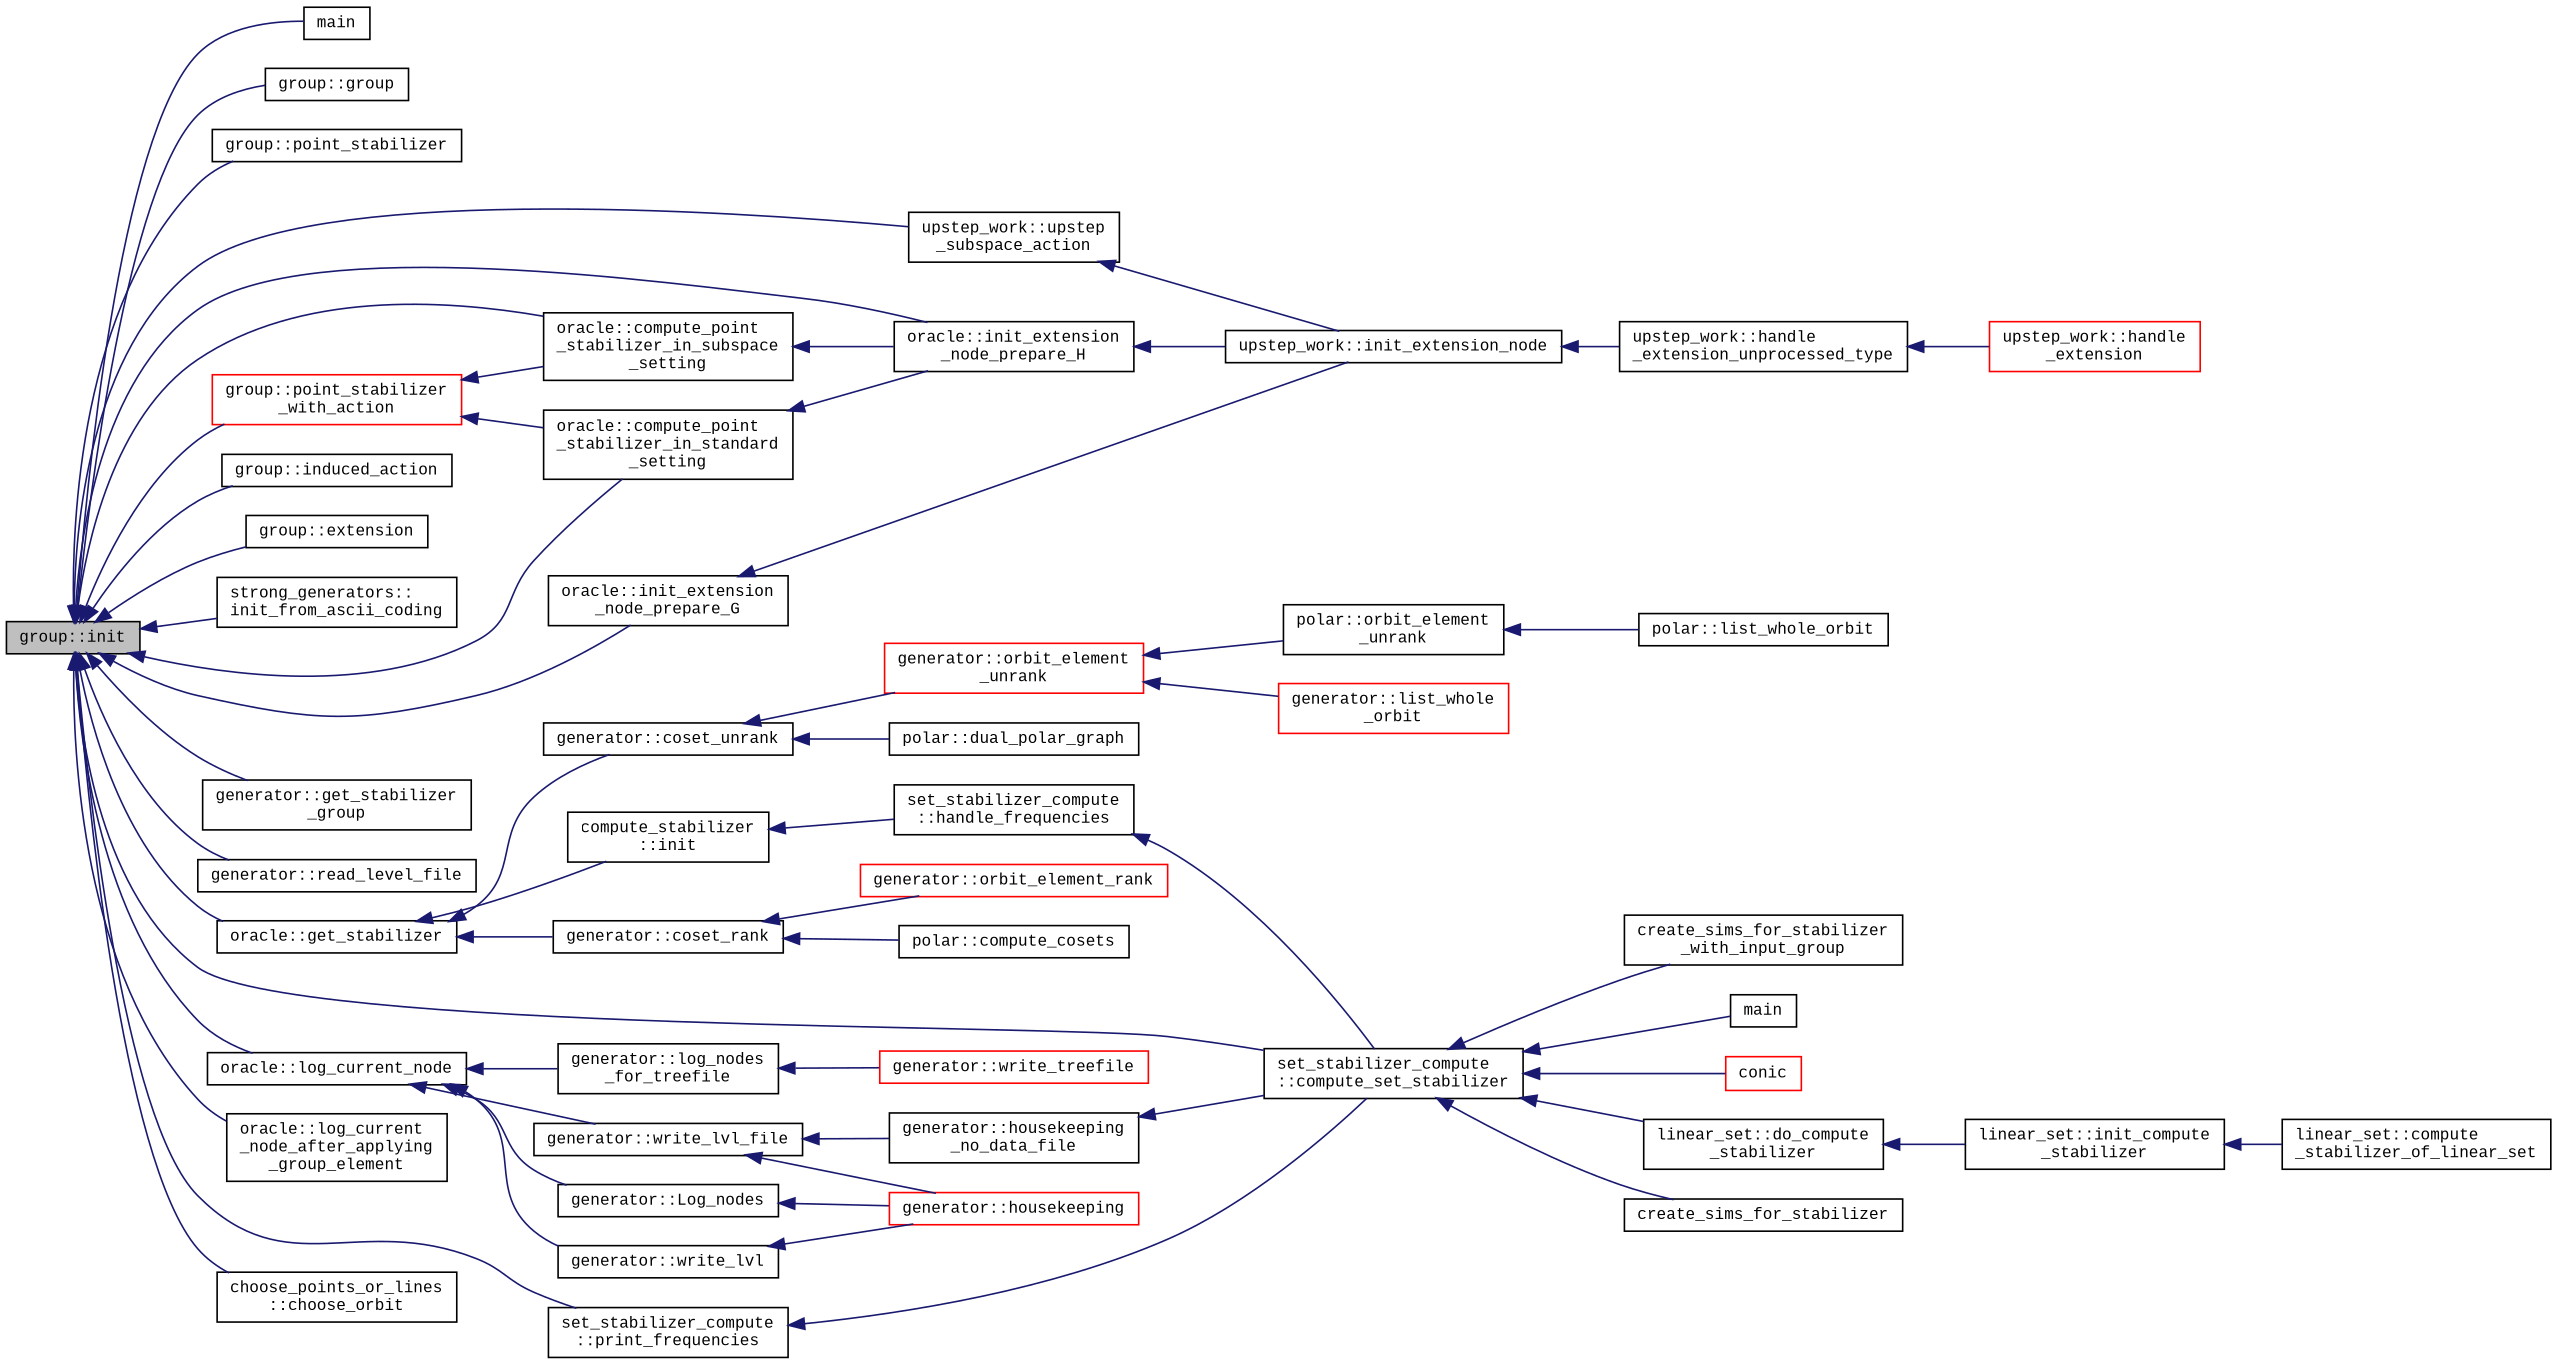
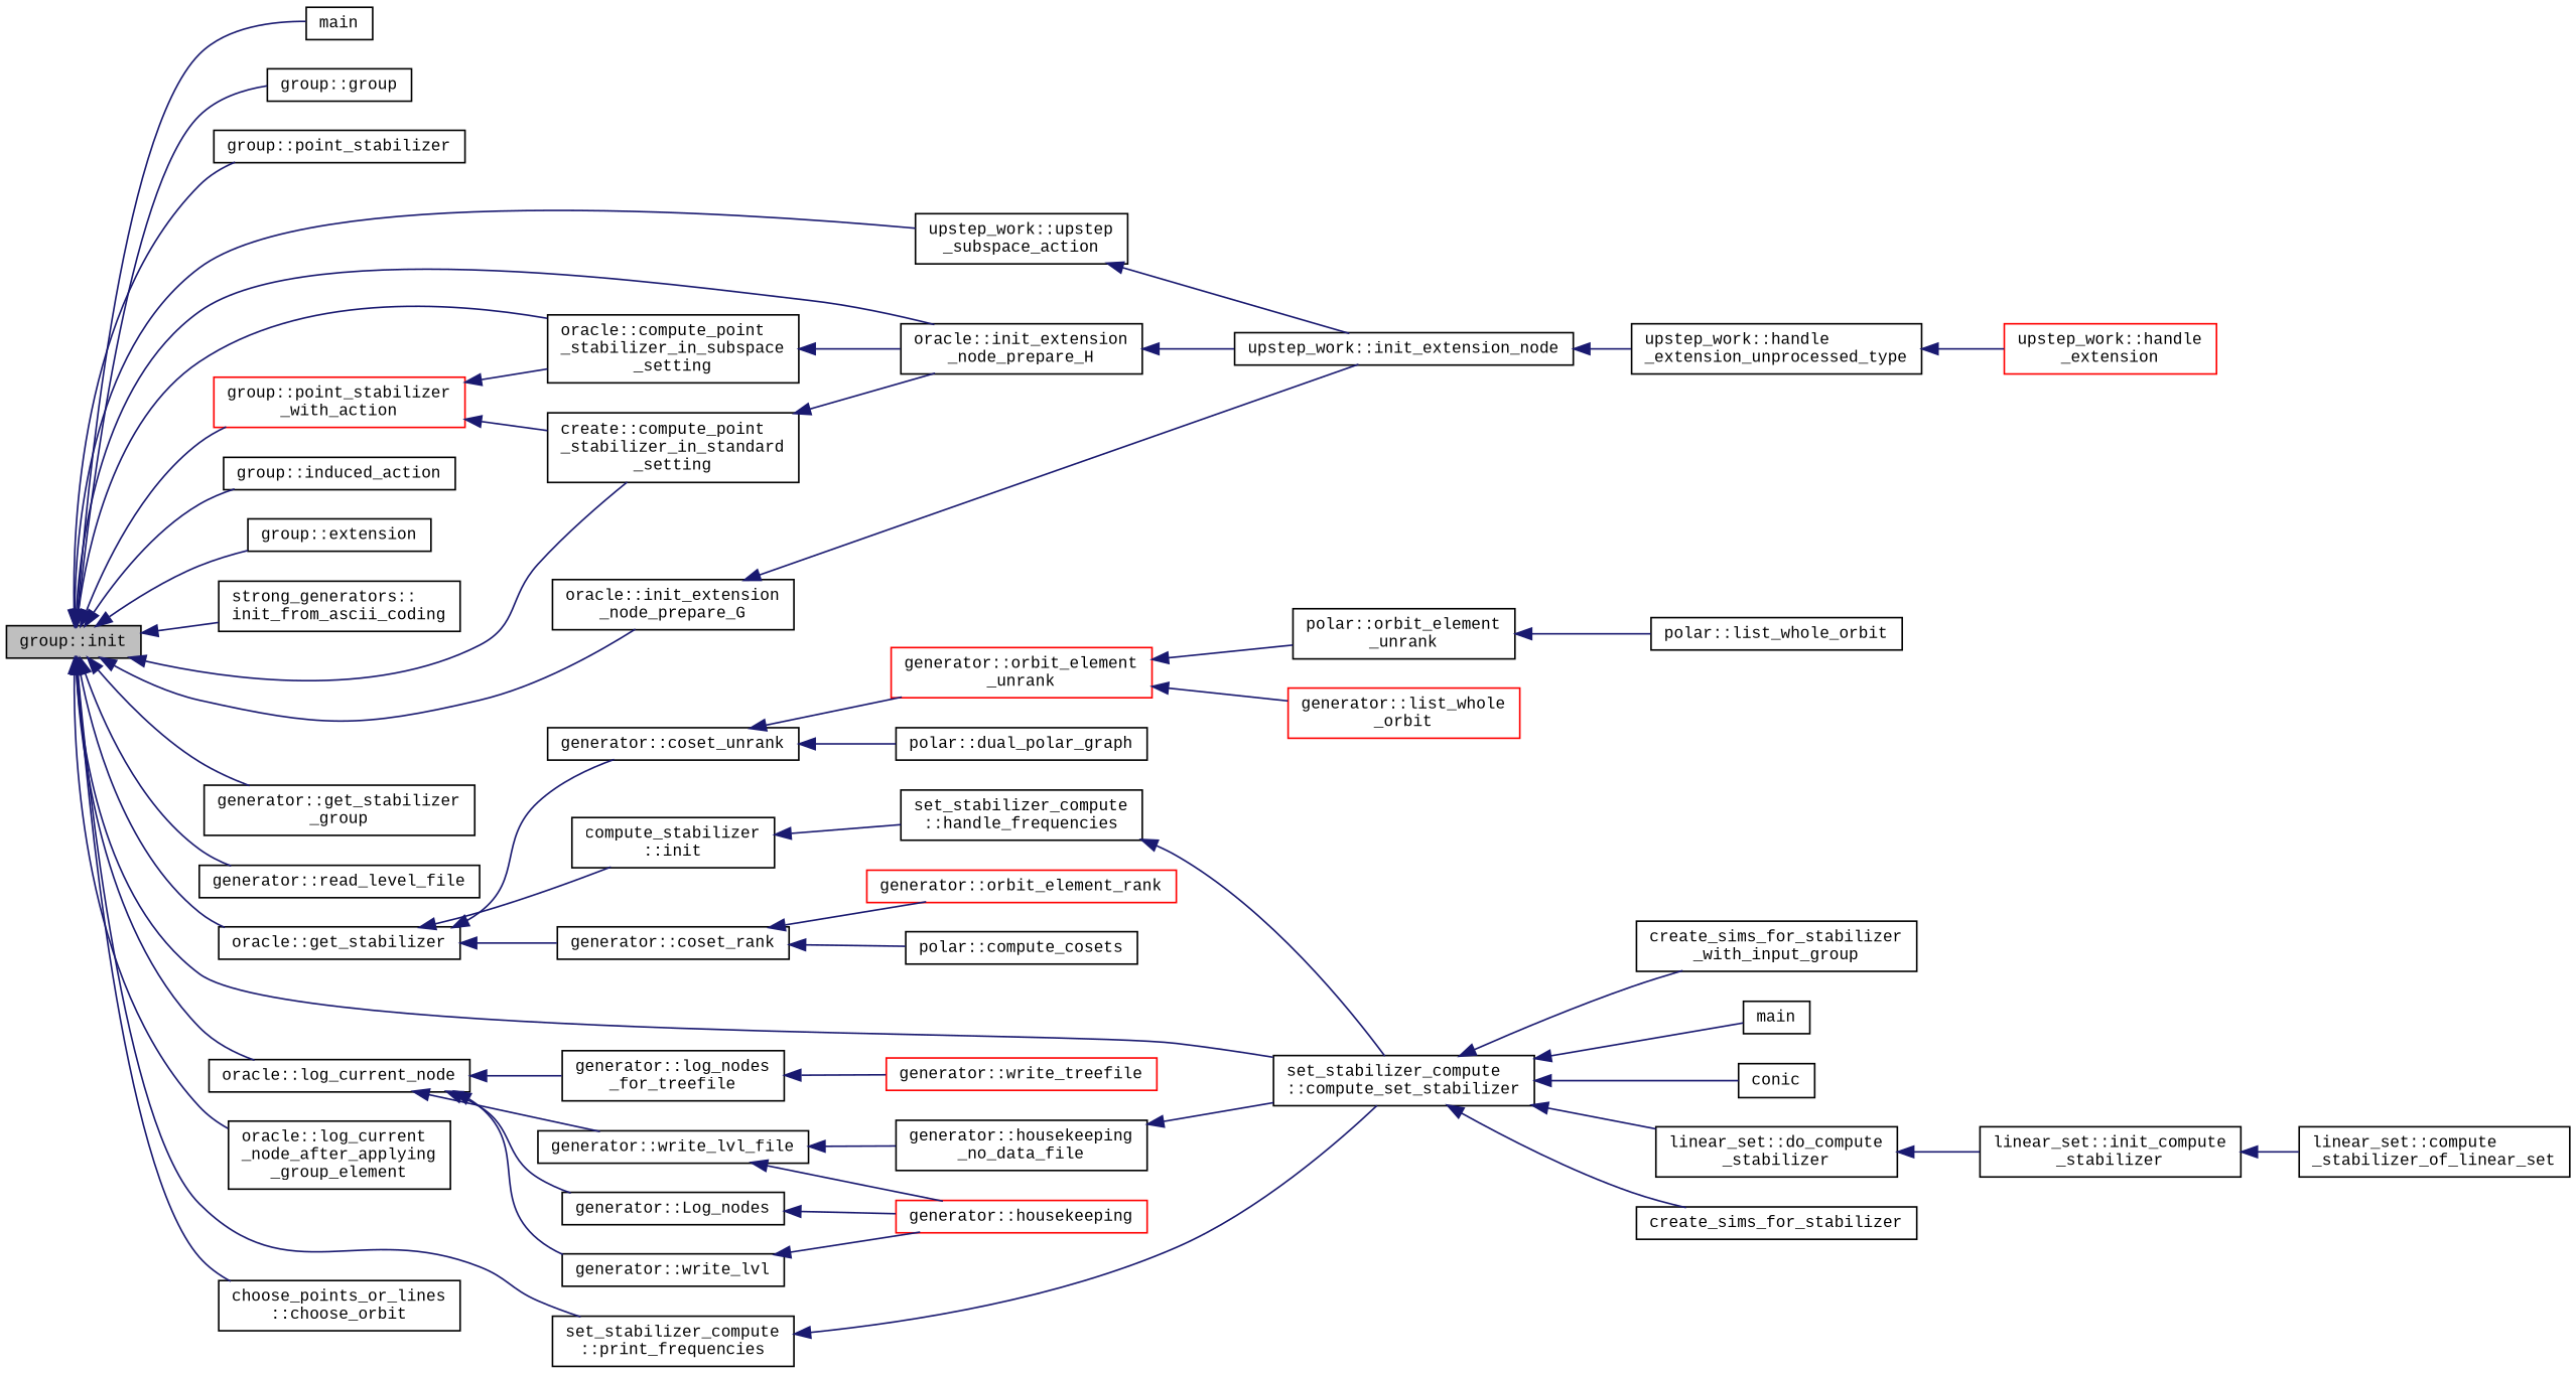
  digraph {
    fontname="Liberation Mono"
    rankdir=LR
    node [color=black fillcolor=white fontname="Liberation Mono" fontsize=10 shape=record style=filled]
    edge [color=midnightblue dir=back fontname="Liberation Mono" fontsize=10 labelfontname=Helvetica labelfontsize=10 style=solid]
    n1 [fillcolor=grey75 fontcolor=black height=0.2 label="group::init" width=0.4]
    n2 [height=0.2 label=main width=0.4]
    n3 [height=0.2 label="group::group" width=0.4]
    n4 [height=0.2 label="group::point_stabilizer" width=0.4]
    n5 [color=red height=0.2 label="group::point_stabilizer\l_with_action" width=0.4]
    n6 [height=0.2 label="oracle::compute_point\l_stabilizer_in_subspace\l_setting" width=0.4]
    n7 [height=0.2 label="oracle::init_extension\l_node_prepare_H" width=0.4]
-   n8 [height=0.2 label="oracle::compute_point\l_stabilizer_in_standard\l_setting" width=0.4]
+   n8 [height=0.2 label="create::compute_point\l_stabilizer_in_standard\l_setting" width=0.4]
    n9 [height=0.2 label="group::induced_action" width=0.4]
    n10 [height=0.2 label="group::extension" width=0.4]
    n11 [height=0.2 label="strong_generators::\linit_from_ascii_coding" width=0.4]
    n12 [height=0.2 label="set_stabilizer_compute\l::compute_set_stabilizer" width=0.4]
    n13 [height=0.2 label="set_stabilizer_compute\l::print_frequencies" width=0.4]
    n14 [height=0.2 label="generator::get_stabilizer\l_group" width=0.4]
    n15 [height=0.2 label="generator::read_level_file" width=0.4]
    n16 [height=0.2 label="oracle::init_extension\l_node_prepare_G" width=0.4]
    n17 [height=0.2 label="oracle::get_stabilizer" width=0.4]
    n18 [height=0.2 label="oracle::log_current_node" width=0.4]
    n19 [height=0.2 label="oracle::log_current\l_node_after_applying\l_group_element" width=0.4]
    n20 [height=0.2 label="upstep_work::upstep\l_subspace_action" width=0.4]
    n21 [height=0.2 label="choose_points_or_lines\l::choose_orbit" width=0.4]
    n22 [height=0.2 label="upstep_work::init_extension_node" width=0.4]
    n23 [height=0.2 label=main width=0.4]
-   n24 [color=red height=0.2 label=conic width=0.4]
+   n24 [height=0.2 label=conic width=0.4]
    n25 [height=0.2 label="linear_set::do_compute\l_stabilizer" width=0.4]
    n26 [height=0.2 label=create_sims_for_stabilizer width=0.4]
    n27 [height=0.2 label="create_sims_for_stabilizer\l_with_input_group" width=0.4]
    n28 [height=0.2 label="compute_stabilizer\l::init" width=0.4]
    n29 [height=0.2 label="generator::coset_unrank" width=0.4]
    n30 [height=0.2 label="generator::coset_rank" width=0.4]
    n31 [height=0.2 label="generator::write_lvl_file" width=0.4]
    n32 [height=0.2 label="generator::write_lvl" width=0.4]
    n33 [height=0.2 label="generator::log_nodes\l_for_treefile" width=0.4]
    n34 [height=0.2 label="generator::Log_nodes" width=0.4]
    n35 [height=0.2 label="upstep_work::handle\l_extension_unprocessed_type" width=0.4]
    n36 [color=red height=0.2 label="upstep_work::handle\l_extension" width=0.4]
    n37 [height=0.2 label="linear_set::init_compute\l_stabilizer" width=0.4]
    n38 [height=0.2 label="linear_set::compute\l_stabilizer_of_linear_set" width=0.4]
    n39 [height=0.2 label="set_stabilizer_compute\l::handle_frequencies" width=0.4]
    n40 [height=0.2 label="polar::dual_polar_graph" width=0.4]
    n41 [color=red height=0.2 label="generator::orbit_element\l_unrank" width=0.4]
    n42 [height=0.2 label="polar::compute_cosets" width=0.4]
    n43 [color=red height=0.2 label="generator::orbit_element_rank" width=0.4]
    n44 [height=0.2 label="polar::list_whole_orbit" width=0.4]
    n45 [height=0.2 label="polar::orbit_element\l_unrank" width=0.4]
    n46 [color=red height=0.2 label="generator::list_whole\l_orbit" width=0.4]
    n47 [color=red height=0.2 label="generator::housekeeping" width=0.4]
    n48 [height=0.2 label="generator::housekeeping\l_no_data_file" width=0.4]
    n49 [color=red height=0.2 label="generator::write_treefile" width=0.4]
    n1 -> n2
    n1 -> n3
    n1 -> n4
    n1 -> n5
    n1 -> n6
    n1 -> n7
    n1 -> n8
    n1 -> n9
    n1 -> n10
    n1 -> n11
    n1 -> n12
    n1 -> n13
    n1 -> n14
    n1 -> n15
    n1 -> n16
    n1 -> n17
    n1 -> n18
    n1 -> n19
    n1 -> n20
    n1 -> n21
    n5 -> n6
    n5 -> n8
    n6 -> n7
    n7 -> n22
    n8 -> n7
    n12 -> n23
    n12 -> n24
    n12 -> n25
    n12 -> n26
    n12 -> n27
    n13 -> n12
    n16 -> n22
    n17 -> n28
    n17 -> n29
    n17 -> n30
    n18 -> n31
    n18 -> n32
    n18 -> n33
    n18 -> n34
    n20 -> n22
    n22 -> n35
    n25 -> n37
    n28 -> n39
    n29 -> n40
    n29 -> n41
    n30 -> n42
    n30 -> n43
    n31 -> n47
    n31 -> n48
    n32 -> n47
    n33 -> n49
    n34 -> n47
    n35 -> n36
    n37 -> n38
    n39 -> n12
    n41 -> n45
    n41 -> n46
    n45 -> n44
    n48 -> n12
  }
